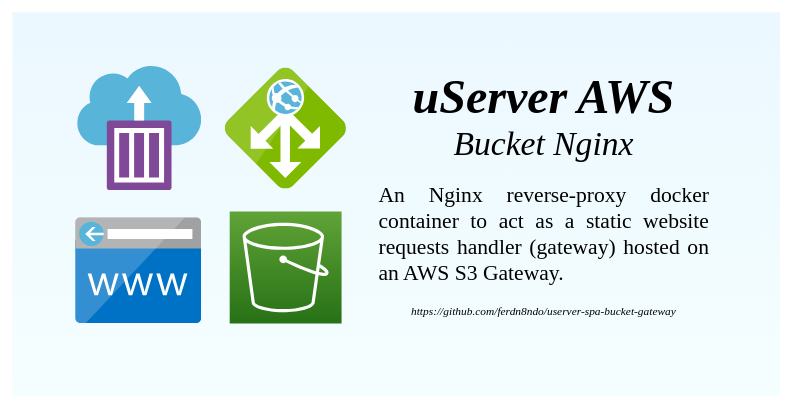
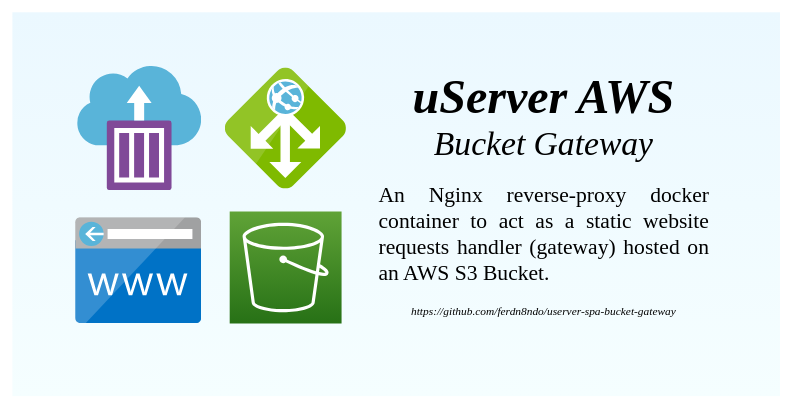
  <mxCell id="0" />
  <mxCell id="1" parent="0" />
  <mxCell id="2" value="" style="rounded=0;whiteSpace=wrap;html=1;gradientColor=#F5FEFF;fillColor=#EBF8FF;gradientDirection=south;strokeColor=none;" vertex="1" parent="1"><mxGeometry x="20" y="20" width="1280" height="640" as="geometry" /></mxCell>
  <mxCell id="3" value="" style="group" parent="1" vertex="1" connectable="0"><mxGeometry x="100" y="90" width="504.21" height="479" as="geometry" /></mxCell>
  <mxCell id="4" value="" style="whiteSpace=wrap;html=1;fillColor=none;strokeColor=none;" parent="3" vertex="1"><mxGeometry width="504.21" height="479.0" as="geometry" /></mxCell>
  <mxCell id="5" value="" style="sketch=0;points=[[0,0,0],[0.25,0,0],[0.5,0,0],[0.75,0,0],[1,0,0],[0,1,0],[0.25,1,0],[0.5,1,0],[0.75,1,0],[1,1,0],[0,0.25,0],[0,0.5,0],[0,0.75,0],[1,0.25,0],[1,0.5,0],[1,0.75,0]];outlineConnect=0;fontColor=#232F3E;gradientColor=#60A337;gradientDirection=north;fillColor=#277116;strokeColor=#ffffff;dashed=0;verticalLabelPosition=bottom;verticalAlign=top;align=center;html=1;fontSize=12;fontStyle=0;aspect=fixed;shape=mxgraph.aws4.resourceIcon;resIcon=mxgraph.aws4.s3;" parent="3" vertex="1"><mxGeometry x="282.358" y="262.189" width="186.556" height="186.556" as="geometry" /></mxCell>
  <mxCell id="6" value="" style="sketch=0;aspect=fixed;html=1;points=[];align=center;image;fontSize=12;image=img/lib/mscae/CustomDomain.svg;" parent="3" vertex="1"><mxGeometry x="25.21" y="272.274" width="210.077" height="176.472" as="geometry" /></mxCell>
  <mxCell id="7" value="" style="sketch=0;aspect=fixed;html=1;points=[];align=center;image;fontSize=12;image=img/lib/mscae/Container_Instances.svg;" parent="3" vertex="1"><mxGeometry x="28.563" y="20.168" width="206.724" height="206.724" as="geometry" /></mxCell>
  <mxCell id="8" value="" style="sketch=0;aspect=fixed;html=1;points=[];align=center;image;fontSize=12;image=img/lib/mscae/Application_Gateway.svg;" parent="3" vertex="1"><mxGeometry x="274.794" y="22.689" width="201.682" height="201.682" as="geometry" /></mxCell>
  <mxCell id="9" value="uServer AWS" style="text;html=1;strokeColor=none;fillColor=none;align=center;verticalAlign=middle;whiteSpace=wrap;rounded=0;fontFamily=Work Sans;fontSource=https%3A%2F%2Ffonts.googleapis.com%2Fcss%3Ffamily%3DWork%2BSans;fontStyle=3;fontSize=80;" vertex="1" parent="1"><mxGeometry x="656.25" y="110" width="500" height="100" as="geometry" /></mxCell>
- <mxCell id="10" value="Bucket Nginx" style="text;html=1;strokeColor=none;fillColor=none;align=center;verticalAlign=middle;whiteSpace=wrap;rounded=0;fontFamily=Work Sans;fontSource=https%3A%2F%2Ffonts.googleapis.com%2Fcss%3Ffamily%3DWork%2BSans;fontStyle=2;fontSize=56;" vertex="1" parent="1"><mxGeometry x="671.25" y="200" width="470" height="80" as="geometry" /></mxCell>
- <mxCell id="11" value="&lt;div style=&quot;text-align: justify;&quot;&gt;&lt;span style=&quot;background-color: initial;&quot;&gt;An Nginx reverse-proxy docker container to act as a static website requests handler (gateway) hosted on an AWS S3 Gateway.&lt;/span&gt;&lt;/div&gt;" style="text;html=1;strokeColor=none;fillColor=none;align=center;verticalAlign=middle;whiteSpace=wrap;rounded=0;fontFamily=Work Sans;fontSource=https%3A%2F%2Ffonts.googleapis.com%2Fcss%3Ffamily%3DWork%2BSans;fontStyle=0;fontSize=36;" vertex="1" parent="1"><mxGeometry x="630" y="290" width="552.5" height="200" as="geometry" /></mxCell>
+ <mxCell id="10" value="Bucket Gateway" style="text;html=1;strokeColor=none;fillColor=none;align=center;verticalAlign=middle;whiteSpace=wrap;rounded=0;fontFamily=Work Sans;fontSource=https%3A%2F%2Ffonts.googleapis.com%2Fcss%3Ffamily%3DWork%2BSans;fontStyle=2;fontSize=56;" vertex="1" parent="1"><mxGeometry x="671.25" y="200" width="470" height="80" as="geometry" /></mxCell>
+ <mxCell id="11" value="&lt;div style=&quot;text-align: justify;&quot;&gt;&lt;span style=&quot;background-color: initial;&quot;&gt;An Nginx reverse-proxy docker container to act as a static website requests handler (gateway) hosted on an AWS S3 Bucket.&lt;/span&gt;&lt;/div&gt;" style="text;html=1;strokeColor=none;fillColor=none;align=center;verticalAlign=middle;whiteSpace=wrap;rounded=0;fontFamily=Work Sans;fontSource=https%3A%2F%2Ffonts.googleapis.com%2Fcss%3Ffamily%3DWork%2BSans;fontStyle=0;fontSize=36;" vertex="1" parent="1"><mxGeometry x="630" y="290" width="552.5" height="200" as="geometry" /></mxCell>
  <mxCell id="12" value="&lt;div style=&quot;text-align: justify; font-size: 19px;&quot;&gt;&lt;font style=&quot;font-size: 19px;&quot;&gt;https://github.com/ferdn8ndo/userver-spa-bucket-gateway&lt;/font&gt;&lt;br style=&quot;font-size: 19px;&quot;&gt;&lt;/div&gt;" style="text;html=1;strokeColor=none;fillColor=none;align=center;verticalAlign=middle;whiteSpace=wrap;rounded=0;fontFamily=Work Sans;fontSource=https%3A%2F%2Ffonts.googleapis.com%2Fcss%3Ffamily%3DWork%2BSans;fontStyle=2;fontSize=19;spacing=0;" vertex="1" parent="1"><mxGeometry x="631.25" y="500" width="550" height="40" as="geometry" /></mxCell>
